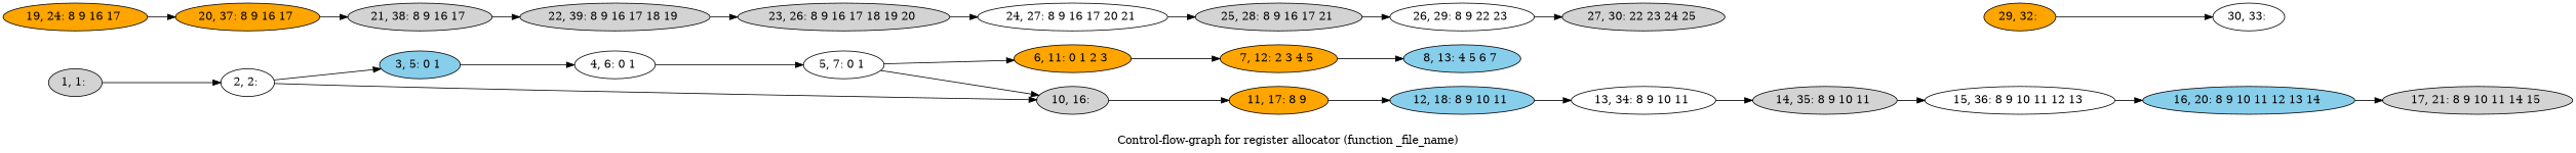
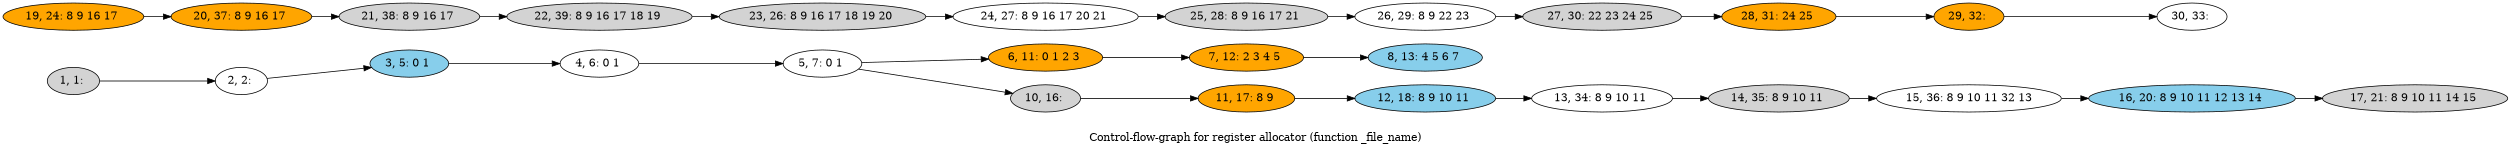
  digraph {
    label="Control-flow-graph for register allocator (function _file_name)"
    rankdir=LR
    node [fillcolor=lightgrey style=filled]
    n1 [label="1, 1: "]
    n2 [fillcolor=white label="2, 2: "]
    n3 [fillcolor=skyblue label="3, 5: 0 1 "]
    n4 [label="10, 16: "]
    n5 [fillcolor=white label="4, 6: 0 1 "]
    n6 [fillcolor=orange label="11, 17: 8 9 "]
    n7 [fillcolor=white label="5, 7: 0 1 "]
    n8 [fillcolor=orange label="6, 11: 0 1 2 3 "]
    n9 [fillcolor=orange label="7, 12: 2 3 4 5 "]
    n10 [fillcolor=skyblue label="8, 13: 4 5 6 7 "]
    n11 [fillcolor=orange label="29, 32: "]
    n12 [fillcolor=white label="30, 33: "]
    n13 [fillcolor=skyblue label="12, 18: 8 9 10 11 "]
    n14 [fillcolor=white label="13, 34: 8 9 10 11 "]
    n15 [label="14, 35: 8 9 10 11 "]
-   n16 [fillcolor=white label="15, 36: 8 9 10 11 12 13 "]
+   n16 [fillcolor=white label="15, 36: 8 9 10 11 32 13"]
    n17 [fillcolor=skyblue label="16, 20: 8 9 10 11 12 13 14 "]
    n18 [label="17, 21: 8 9 10 11 14 15 "]
    n19 [fillcolor=orange label="19, 24: 8 9 16 17 "]
    n20 [fillcolor=orange label="20, 37: 8 9 16 17 "]
    n21 [label="21, 38: 8 9 16 17 "]
    n22 [label="22, 39: 8 9 16 17 18 19 "]
    n23 [label="23, 26: 8 9 16 17 18 19 20 "]
    n24 [fillcolor=white label="24, 27: 8 9 16 17 20 21 "]
    n25 [label="25, 28: 8 9 16 17 21 "]
    n26 [fillcolor=white label="26, 29: 8 9 22 23 "]
    n27 [label="27, 30: 22 23 24 25 "]
+   n28 [fillcolor=orange label="28, 31: 24 25 "]
    n1 -> n2
    n2 -> n3
-   n2 -> n4
    n3 -> n5
    n4 -> n6
    n5 -> n7
    n6 -> n13
    n7 -> n4
    n7 -> n8
    n8 -> n9
    n9 -> n10
    n11 -> n12
    n13 -> n14
    n14 -> n15
    n15 -> n16
    n16 -> n17
    n17 -> n18
    n19 -> n20
    n20 -> n21
    n21 -> n22
    n22 -> n23
    n23 -> n24
    n24 -> n25
    n25 -> n26
    n26 -> n27
+   n27 -> n28
+   n28 -> n11
  }
